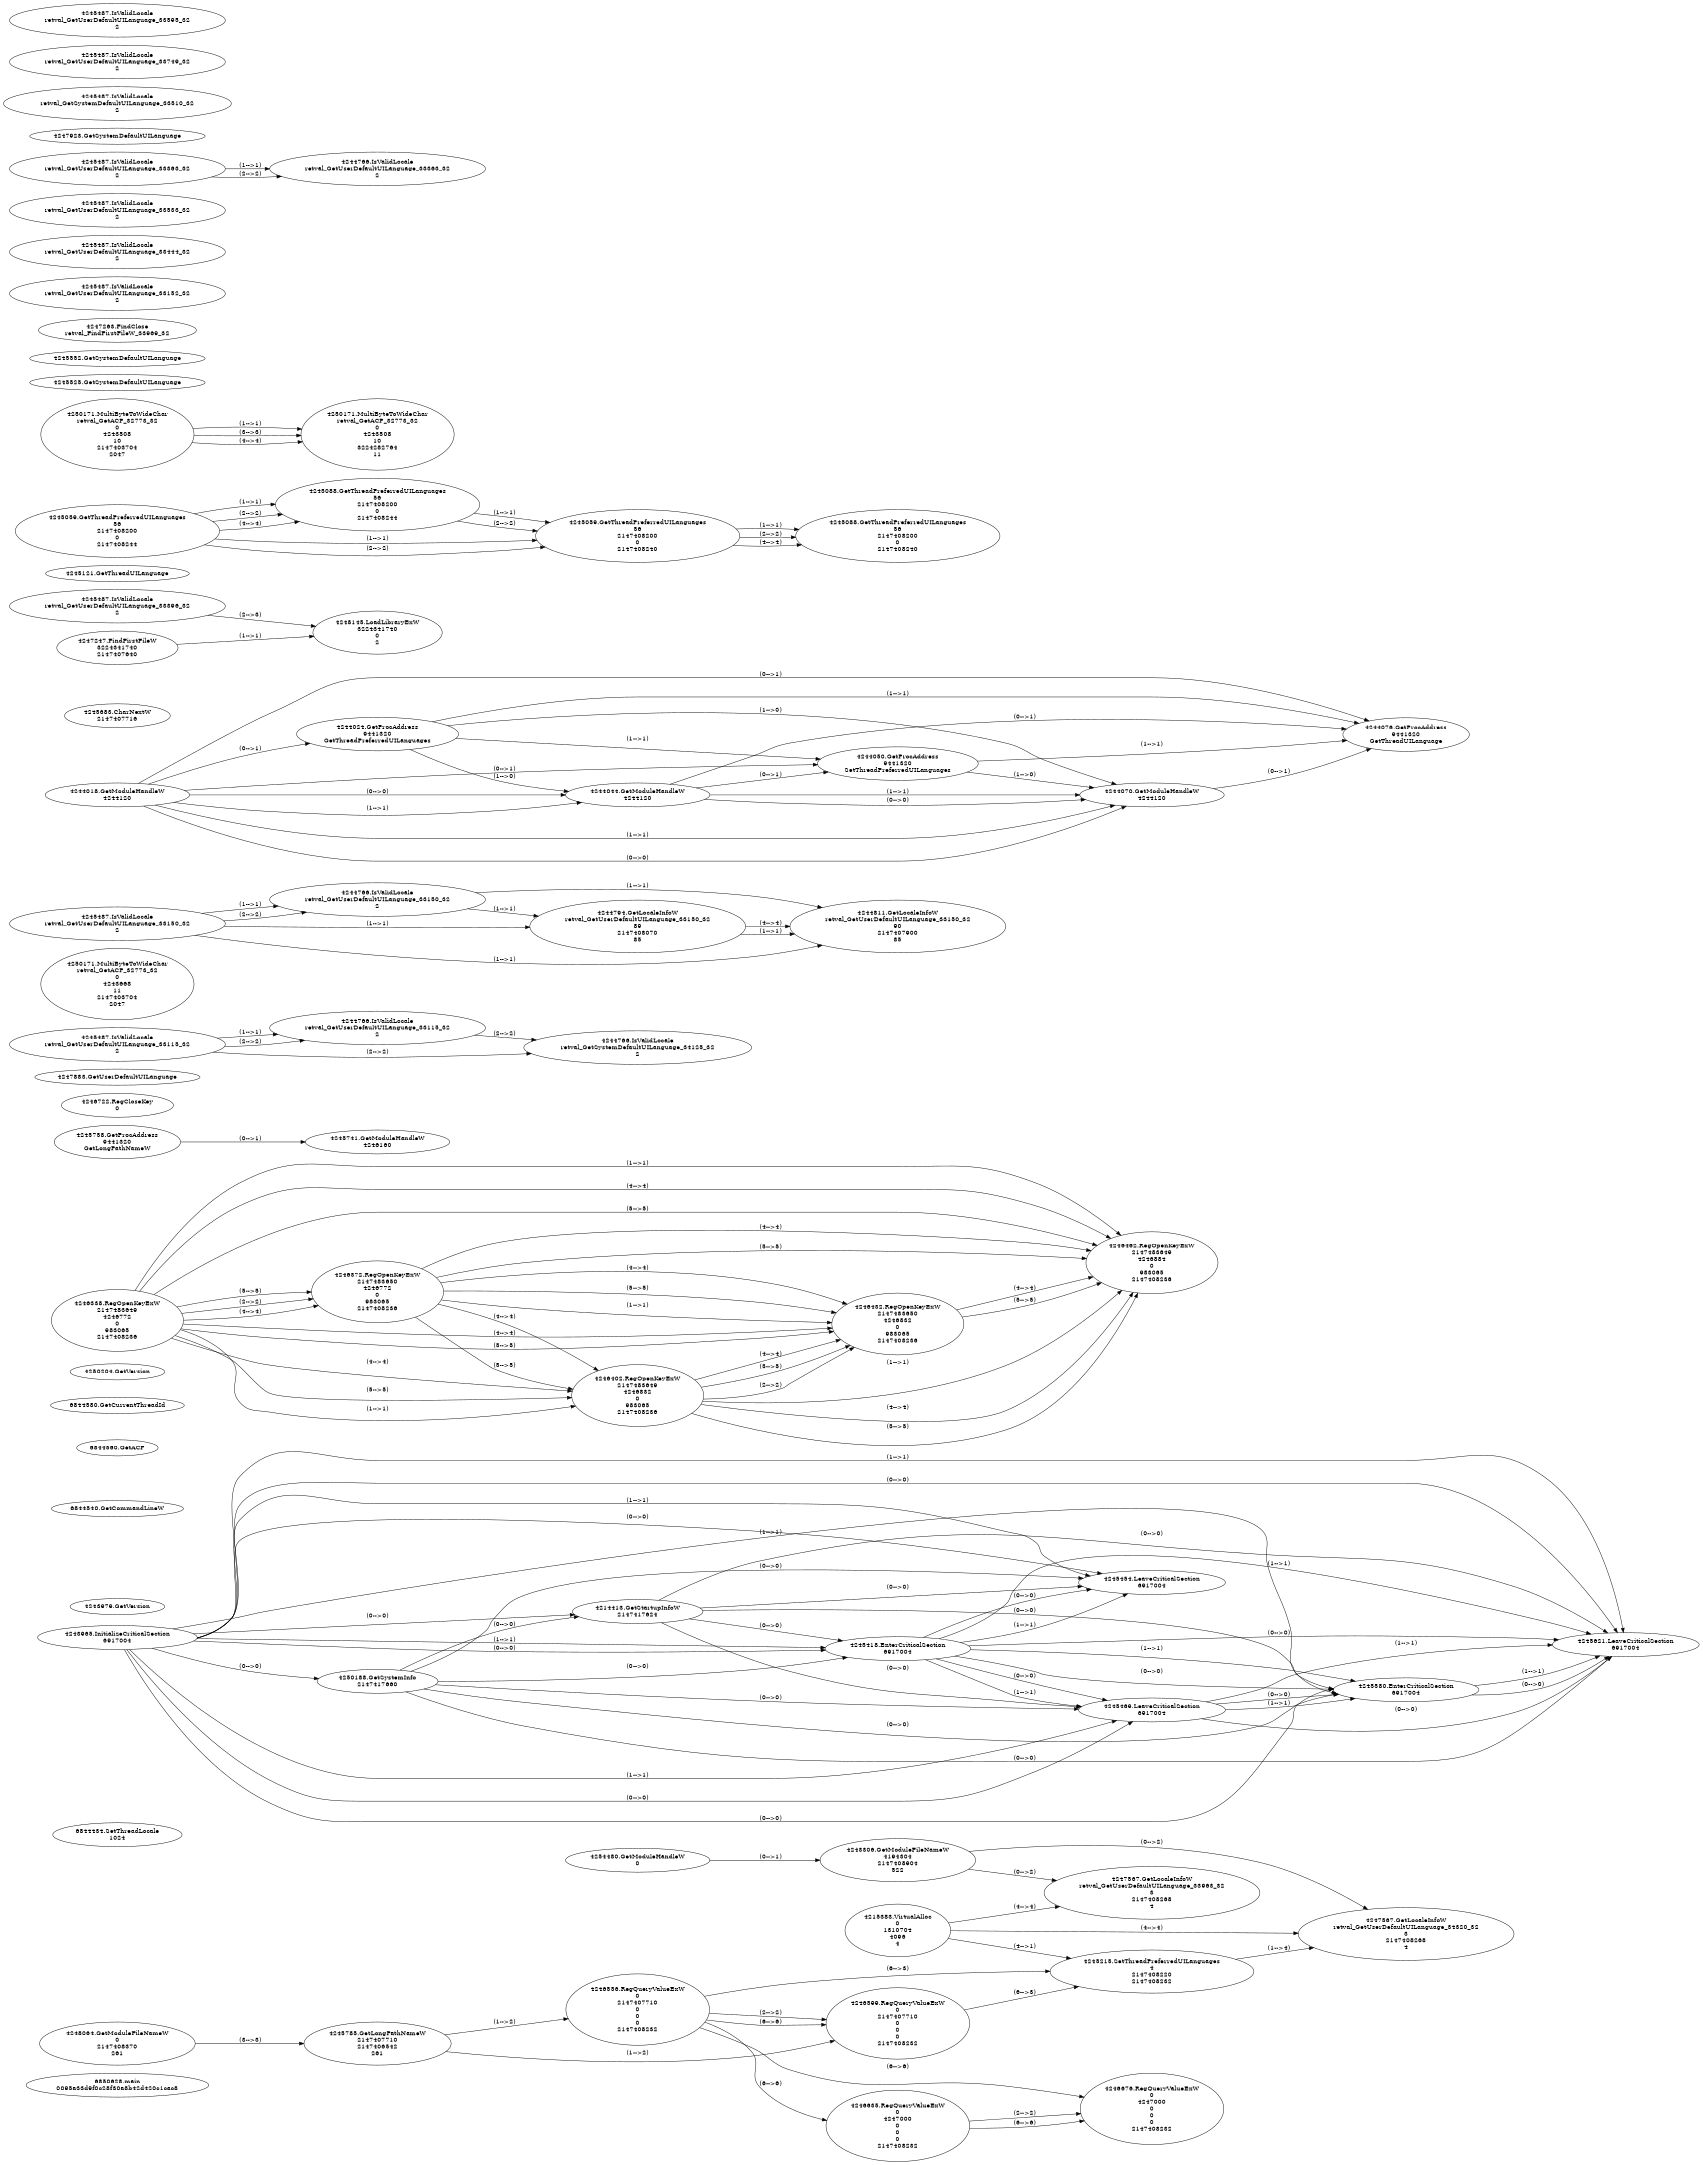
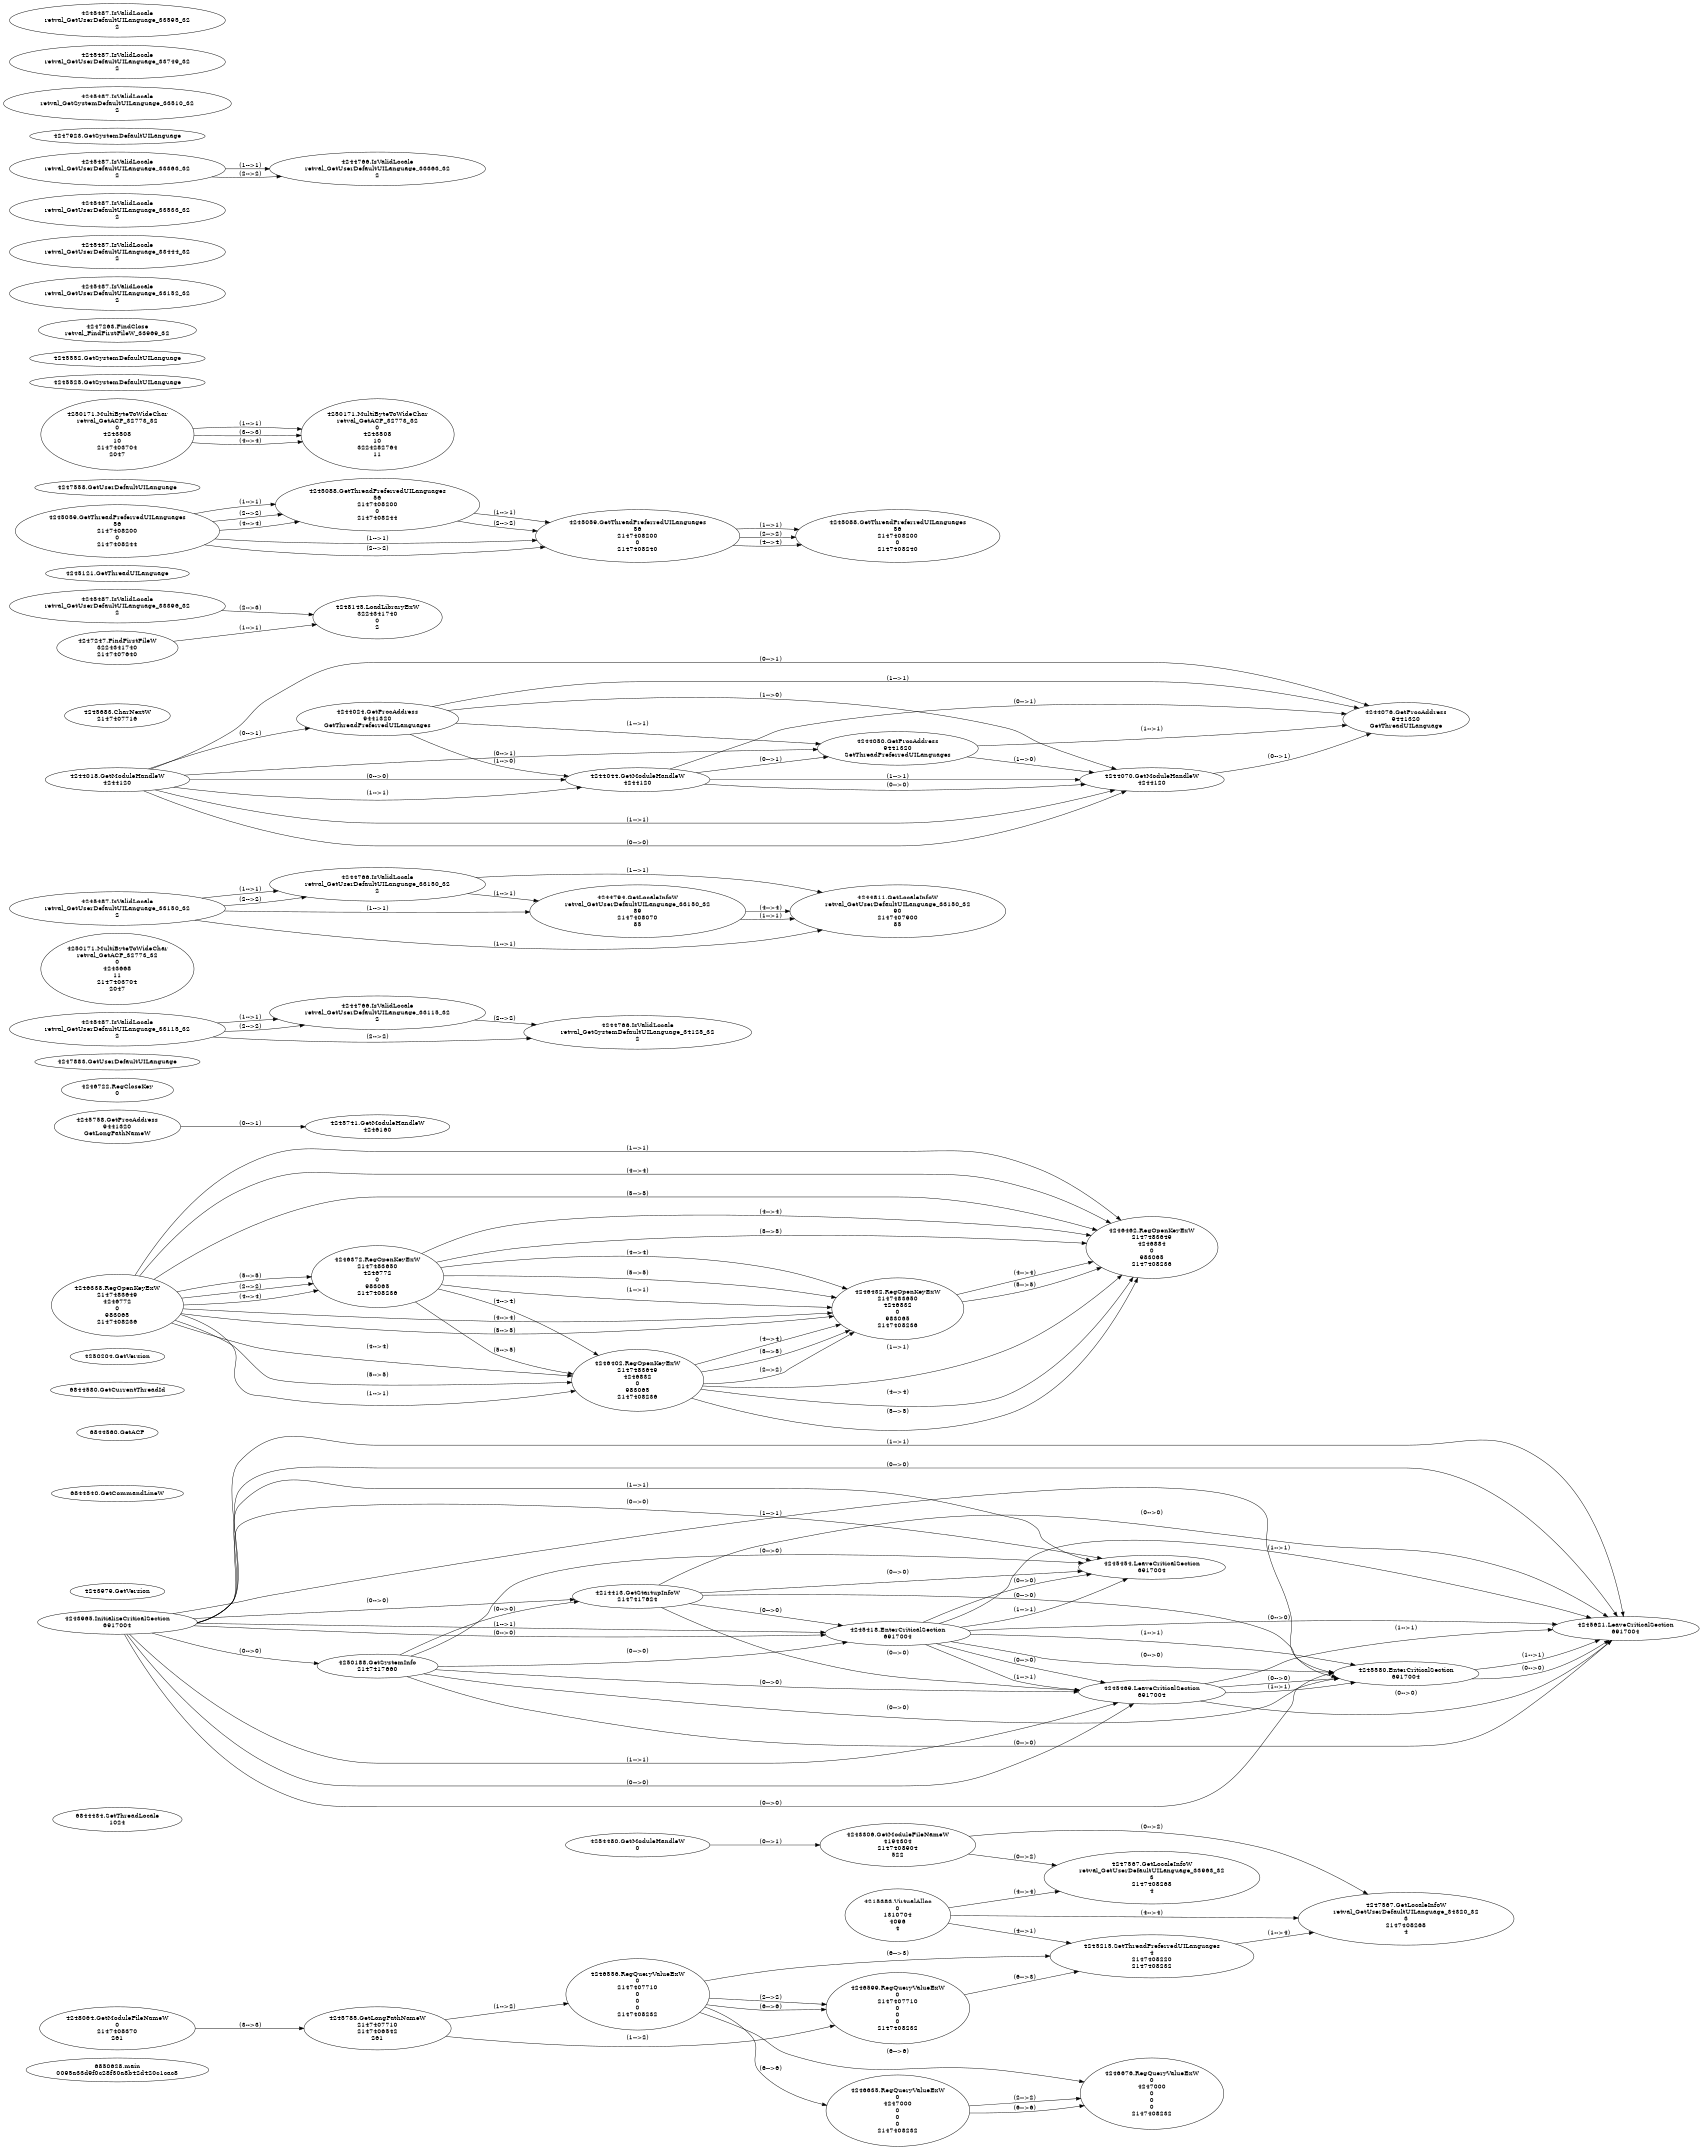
  digraph {
    rankdir=LR
    n1 [label="6850628.main\n0095a33d9f0c28f30a8b42d420c1cac8"]
    n2 [label="4254480.GetModuleHandleW\n0"]
    n3 [label="4243306.GetModuleFileNameW\n4194304\n2147408904\n522"]
    n4 [label="4247567.GetLocaleInfoW\nretval_GetUserDefaultUILanguage_34320_32\n3\n2147408268\n4"]
    n5 [label="4247567.GetLocaleInfoW\nretval_GetUserDefaultUILanguage_33963_32\n3\n2147408268\n4"]
    n6 [label="6844434.SetThreadLocale\n1024"]
    n7 [label="4243965.InitializeCriticalSection\n6917004"]
    n8 [label="4250188.GetSystemInfo\n2147417660"]
    n9 [label="4214413.GetStartupInfoW\n2147417624"]
    n10 [label="4245418.EnterCriticalSection\n6917004"]
    n11 [label="4245469.LeaveCriticalSection\n6917004"]
    n12 [label="4245580.EnterCriticalSection\n6917004"]
    n13 [label="4245621.LeaveCriticalSection\n6917004"]
    n14 [label="4245454.LeaveCriticalSection\n6917004"]
    n15 [label="4243979.GetVersion\n"]
    n16 [label="6844540.GetCommandLineW\n"]
    n17 [label="6844560.GetACP\n"]
    n18 [label="6844580.GetCurrentThreadId\n"]
    n19 [label="4250204.GetVersion\n"]
    n20 [label="4248064.GetModuleFileNameW\n0\n2147408370\n261"]
    n21 [label="4245785.GetLongPathNameW\n2147407710\n2147406542\n261"]
    n22 [label="4246556.RegQueryValueExW\n0\n2147407710\n0\n0\n0\n2147408232"]
    n23 [label="4246599.RegQueryValueExW\n0\n2147407710\n0\n0\n0\n2147408232"]
    n24 [label="4215383.VirtualAlloc\n0\n1310704\n4096\n4"]
    n25 [label="4245215.SetThreadPreferredUILanguages\n4\n2147408220\n2147408232"]
    n26 [label="4246338.RegOpenKeyExW\n2147483649\n4246772\n0\n983065\n2147408236"]
    n27 [label="4246372.RegOpenKeyExW\n2147483650\n4246772\n0\n983065\n2147408236"]
    n28 [label="4246402.RegOpenKeyExW\n2147483649\n4246832\n0\n983065\n2147408236"]
    n29 [label="4246432.RegOpenKeyExW\n2147483650\n4246832\n0\n983065\n2147408236"]
    n30 [label="4246462.RegOpenKeyExW\n2147483649\n4246884\n0\n983065\n2147408236"]
    n31 [label="4245741.GetModuleHandleW\n4246160"]
    n32 [label="4245758.GetProcAddress\n9441320\nGetLongPathNameW"]
    n33 [label="4246635.RegQueryValueExW\n0\n4247000\n0\n0\n0\n2147408232"]
    n34 [label="4246676.RegQueryValueExW\n0\n4247000\n0\n0\n0\n2147408232"]
    n35 [label="4246722.RegCloseKey\n0"]
    n36 [label="4247883.GetUserDefaultUILanguage\n"]
    n37 [label="4245487.IsValidLocale\nretval_GetUserDefaultUILanguage_33115_32\n2"]
    n38 [label="4244766.IsValidLocale\nretval_GetUserDefaultUILanguage_33115_32\n2"]
    n39 [label="4244766.IsValidLocale\nretval_GetSystemDefaultUILanguage_34125_32\n2"]
    n40 [label="4250171.MultiByteToWideChar\nretval_GetACP_32773_32\n0\n4243668\n11\n2147403704\n2047"]
    n41 [label="4245487.IsValidLocale\nretval_GetUserDefaultUILanguage_33150_32\n2"]
    n42 [label="4244766.IsValidLocale\nretval_GetUserDefaultUILanguage_33150_32\n2"]
    n43 [label="4244794.GetLocaleInfoW\nretval_GetUserDefaultUILanguage_33150_32\n89\n2147408070\n85"]
    n44 [label="4244811.GetLocaleInfoW\nretval_GetUserDefaultUILanguage_33150_32\n90\n2147407900\n85"]
    n45 [label="4244018.GetModuleHandleW\n4244120"]
    n46 [label="4244024.GetProcAddress\n9441320\nGetThreadPreferredUILanguages"]
    n47 [label="4244044.GetModuleHandleW\n4244120"]
    n48 [label="4244050.GetProcAddress\n9441320\nSetThreadPreferredUILanguages"]
    n49 [label="4244070.GetModuleHandleW\n4244120"]
    n50 [label="4244076.GetProcAddress\n9441320\nGetThreadUILanguage"]
    n51 [label="4245683.CharNextW\n2147407716"]
    n52 [label="4245487.IsValidLocale\nretval_GetUserDefaultUILanguage_33396_32\n2"]
    n53 [label="4248145.LoadLibraryExW\n3224341740\n0\n2"]
    n54 [label="4245121.GetThreadUILanguage\n"]
    n55 [label="4245059.GetThreadPreferredUILanguages\n56\n2147408200\n0\n2147408244"]
    n56 [label="4245088.GetThreadPreferredUILanguages\n56\n2147408200\n0\n2147408244"]
    n57 [label="4245059.GetThreadPreferredUILanguages\n56\n2147408200\n0\n2147408240"]
    n58 [label="4245088.GetThreadPreferredUILanguages\n56\n2147408200\n0\n2147408240"]
+   n59 [label="4247558.GetUserDefaultUILanguage\n"]
    n60 [label="4247247.FindFirstFileW\n3224341740\n2147407640"]
    n61 [label="4250171.MultiByteToWideChar\nretval_GetACP_32773_32\n0\n4243508\n10\n2147403704\n2047"]
    n62 [label="4250171.MultiByteToWideChar\nretval_GetACP_32773_32\n0\n4243508\n10\n3224282764\n11"]
    n63 [label="4245525.GetSystemDefaultUILanguage\n"]
    n64 [label="4245552.GetSystemDefaultUILanguage\n"]
    n65 [label="4247263.FindClose\nretval_FindFirstFileW_33969_32"]
    n66 [label="4245487.IsValidLocale\nretval_GetUserDefaultUILanguage_33152_32\n2"]
    n67 [label="4245487.IsValidLocale\nretval_GetUserDefaultUILanguage_33444_32\n2"]
    n68 [label="4245487.IsValidLocale\nretval_GetUserDefaultUILanguage_33533_32\n2"]
    n69 [label="4245487.IsValidLocale\nretval_GetUserDefaultUILanguage_33363_32\n2"]
    n70 [label="4244766.IsValidLocale\nretval_GetUserDefaultUILanguage_33363_32\n2"]
    n71 [label="4247923.GetSystemDefaultUILanguage\n"]
    n72 [label="4245487.IsValidLocale\nretval_GetSystemDefaultUILanguage_33510_32\n2"]
    n73 [label="4245487.IsValidLocale\nretval_GetUserDefaultUILanguage_33749_32\n2"]
    n74 [label="4245487.IsValidLocale\nretval_GetUserDefaultUILanguage_33595_32\n2"]
    n2 -> n3 [label="(0-->1)"]
    n3 -> n4 [label="(0-->2)"]
    n3 -> n5 [label="(0-->2)"]
    n7 -> n8 [label="(0-->0)"]
    n7 -> n9 [label="(0-->0)"]
    n7 -> n10 [label="(1-->1)"]
    n7 -> n10 [label="(0-->0)"]
    n7 -> n11 [label="(1-->1)"]
    n7 -> n11 [label="(0-->0)"]
    n7 -> n12 [label="(1-->1)"]
    n7 -> n12 [label="(0-->0)"]
    n7 -> n13 [label="(1-->1)"]
    n7 -> n13 [label="(0-->0)"]
    n7 -> n14 [label="(1-->1)"]
    n7 -> n14 [label="(0-->0)"]
    n8 -> n9 [label="(0-->0)"]
    n8 -> n10 [label="(0-->0)"]
    n8 -> n11 [label="(0-->0)"]
    n8 -> n12 [label="(0-->0)"]
    n8 -> n13 [label="(0-->0)"]
    n8 -> n14 [label="(0-->0)"]
    n9 -> n10 [label="(0-->0)"]
    n9 -> n11 [label="(0-->0)"]
    n9 -> n12 [label="(0-->0)"]
    n9 -> n13 [label="(0-->0)"]
    n9 -> n14 [label="(0-->0)"]
    n10 -> n11 [label="(1-->1)"]
    n10 -> n11 [label="(0-->0)"]
    n10 -> n12 [label="(1-->1)"]
    n10 -> n12 [label="(0-->0)"]
    n10 -> n13 [label="(1-->1)"]
    n10 -> n13 [label="(0-->0)"]
    n10 -> n14 [label="(1-->1)"]
    n10 -> n14 [label="(0-->0)"]
    n11 -> n12 [label="(1-->1)"]
    n11 -> n12 [label="(0-->0)"]
    n11 -> n13 [label="(1-->1)"]
    n11 -> n13 [label="(0-->0)"]
    n12 -> n13 [label="(1-->1)"]
    n12 -> n13 [label="(0-->0)"]
    n20 -> n21 [label="(3-->3)"]
    n21 -> n22 [label="(1-->2)"]
    n21 -> n23 [label="(1-->2)"]
    n22 -> n23 [label="(2-->2)"]
    n22 -> n23 [label="(6-->6)"]
    n22 -> n25 [label="(6-->3)"]
    n22 -> n33 [label="(6-->6)"]
    n22 -> n34 [label="(6-->6)"]
    n23 -> n25 [label="(6-->3)"]
    n24 -> n4 [label="(4-->4)"]
    n24 -> n5 [label="(4-->4)"]
    n24 -> n25 [label="(4-->1)"]
    n25 -> n4 [label="(1-->4)"]
    n26 -> n27 [label="(2-->2)"]
    n26 -> n27 [label="(4-->4)"]
    n26 -> n27 [label="(5-->5)"]
    n26 -> n28 [label="(1-->1)"]
    n26 -> n28 [label="(4-->4)"]
    n26 -> n28 [label="(5-->5)"]
    n26 -> n29 [label="(4-->4)"]
    n26 -> n29 [label="(5-->5)"]
    n26 -> n30 [label="(1-->1)"]
    n26 -> n30 [label="(4-->4)"]
    n26 -> n30 [label="(5-->5)"]
    n27 -> n28 [label="(4-->4)"]
    n27 -> n28 [label="(5-->5)"]
    n27 -> n29 [label="(1-->1)"]
    n27 -> n29 [label="(4-->4)"]
    n27 -> n29 [label="(5-->5)"]
    n27 -> n30 [label="(4-->4)"]
    n27 -> n30 [label="(5-->5)"]
    n28 -> n29 [label="(2-->2)"]
    n28 -> n29 [label="(4-->4)"]
    n28 -> n29 [label="(5-->5)"]
    n28 -> n30 [label="(1-->1)"]
    n28 -> n30 [label="(4-->4)"]
    n28 -> n30 [label="(5-->5)"]
    n29 -> n30 [label="(4-->4)"]
    n29 -> n30 [label="(5-->5)"]
    n32 -> n31 [label="(0-->1)"]
    n33 -> n34 [label="(2-->2)"]
    n33 -> n34 [label="(6-->6)"]
    n37 -> n38 [label="(1-->1)"]
    n37 -> n38 [label="(2-->2)"]
    n37 -> n39 [label="(2-->2)"]
    n38 -> n39 [label="(2-->2)"]
    n41 -> n42 [label="(1-->1)"]
    n41 -> n42 [label="(2-->2)"]
    n41 -> n43 [label="(1-->1)"]
    n41 -> n44 [label="(1-->1)"]
    n42 -> n43 [label="(1-->1)"]
    n42 -> n44 [label="(1-->1)"]
    n43 -> n44 [label="(1-->1)"]
    n43 -> n44 [label="(4-->4)"]
    n45 -> n46 [label="(0-->1)"]
    n45 -> n47 [label="(1-->1)"]
    n45 -> n47 [label="(0-->0)"]
    n45 -> n48 [label="(0-->1)"]
    n45 -> n49 [label="(1-->1)"]
    n45 -> n49 [label="(0-->0)"]
    n45 -> n50 [label="(0-->1)"]
    n46 -> n47 [label="(1-->0)"]
    n46 -> n48 [label="(1-->1)"]
    n46 -> n49 [label="(1-->0)"]
    n46 -> n50 [label="(1-->1)"]
    n47 -> n48 [label="(0-->1)"]
    n47 -> n49 [label="(1-->1)"]
    n47 -> n49 [label="(0-->0)"]
    n47 -> n50 [label="(0-->1)"]
    n48 -> n49 [label="(1-->0)"]
    n48 -> n50 [label="(1-->1)"]
    n49 -> n50 [label="(0-->1)"]
    n52 -> n53 [label="(2-->3)"]
    n55 -> n56 [label="(1-->1)"]
    n55 -> n56 [label="(2-->2)"]
    n55 -> n56 [label="(4-->4)"]
    n55 -> n57 [label="(1-->1)"]
    n55 -> n57 [label="(2-->2)"]
    n56 -> n57 [label="(1-->1)"]
    n56 -> n57 [label="(2-->2)"]
    n57 -> n58 [label="(1-->1)"]
    n57 -> n58 [label="(2-->2)"]
    n57 -> n58 [label="(4-->4)"]
    n60 -> n53 [label="(1-->1)"]
    n61 -> n62 [label="(1-->1)"]
    n61 -> n62 [label="(3-->3)"]
    n61 -> n62 [label="(4-->4)"]
    n69 -> n70 [label="(1-->1)"]
    n69 -> n70 [label="(2-->2)"]
  }
